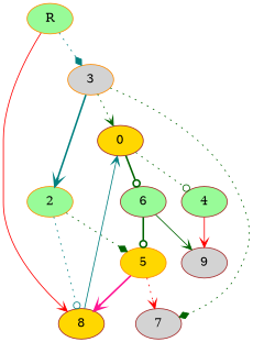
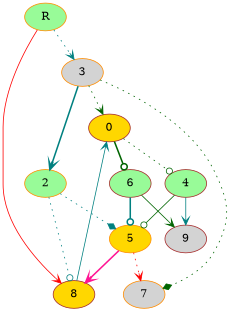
  digraph {
    node [color=brown fillcolor=palegreen style=filled]
    edge [arrowhead=vee color=darkgreen style=dotted]
    n1 [fillcolor=gold label=0]
    4
    6
    5 [color=darkorange fillcolor=gold]
    9 [fillcolor=lightgrey]
    2 [color=darkorange]
    8 [fillcolor=gold]
-   7 [fillcolor=lightgrey]
+   7 [color=darkorange fillcolor=lightgrey]
    3 [color=darkorange fillcolor=lightgrey]
    R [color=darkorange]
    n1 -> 4 [arrowhead=odot]
    n1 -> 6 [arrowhead=odot style=bold]
-   4 -> 9 [color=red style=solid]
-   6 -> 5 [arrowhead=odot style=bold]
+   4 -> 5 [arrowhead=odot style=solid]
+   4 -> 9 [color=teal style=solid]
+   6 -> 5 [arrowhead=odot color=teal style=bold]
    6 -> 9 [style=solid]
    5 -> 8 [color=deeppink style=bold]
    5 -> 7 [color=red]
-   2 -> 5 [arrowhead=diamond]
+   2 -> 5 [arrowhead=diamond color=teal]
    2 -> 8 [arrowhead=odot color=teal]
    8 -> n1 [color=teal style=solid]
    3 -> n1
    3 -> 2 [color=teal style=bold]
    3 -> 7 [arrowhead=diamond]
    R -> 8 [color=red style=solid]
-   R -> 3 [arrowhead=diamond color=teal]
+   R -> 3 [color=teal]
  }
